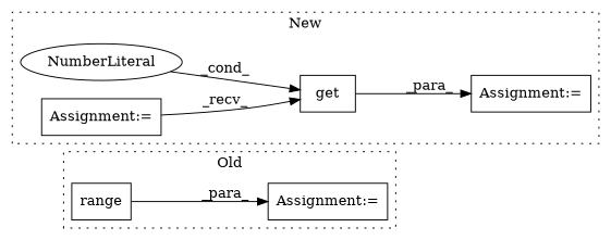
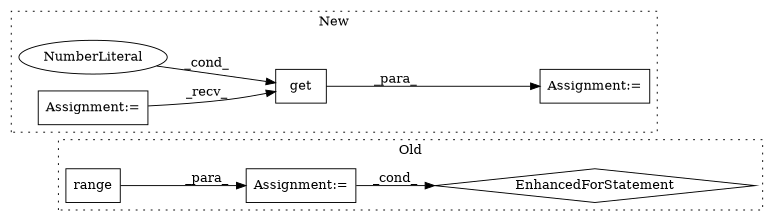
  digraph {
    rankdir=LR
    node [a=7 l="57,2" s="4932,5015" shape=box]
    edge [arrowhead=normal]
    n1 [a=32 l="6,1" label=range s="4997,5014"]
+   n2 [a=70 label=EnhancedForStatement shape=diamond]
    n3 [label="Assignment:="]
    n4 [a=32 l="4,1" label=get s="5364,5377"]
    n5 [l=12 label="Assignment:=" s=5344]
    n6 [a=34 l=4 label=NumberLiteral s=5373 shape=ellipse]
    n7 [l=1 label="Assignment:=" s=4852]
    subgraph cluster_1 {
      label=Old
      style=dotted
      n1
+     n2
      n3
    }
    subgraph cluster_2 {
      label=New
      style=dotted
      n4
      n5
      n6
      n7
    }
    n1 -> n3 [label=_para_]
+   n3 -> n2 [label=_cond_]
    n4 -> n5 [label=_para_]
    n6 -> n4 [label=_cond_]
    n7 -> n4 [label=_recv_]
  }
